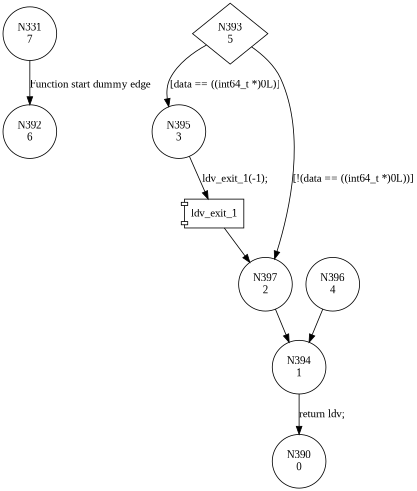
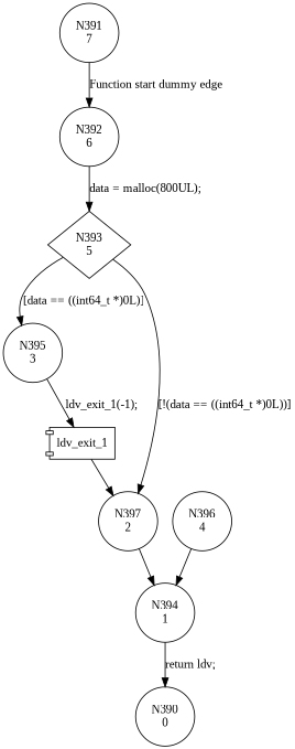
  digraph {
    fontname="Liberation Serif"
    node [fontname="Liberation Serif" shape=circle]
    edge [fontname="Liberation Serif"]
-   n1 [label="N331\n7"]
+   n1 [label="N391\n7"]
    n2 [label="N392\n6"]
    n3 [label="N393\n5" shape=diamond]
    n4 [label="N395\n3"]
    n5 [label="N397\n2"]
    n6 [label=ldv_exit_1 shape=component]
    n7 [label="N396\n4"]
    n8 [label="N394\n1"]
    n9 [label="N390\n0"]
    n1 -> n2 [label="Function start dummy edge"]
+   n2 -> n3 [label="data = malloc(800UL);"]
    n3 -> n4 [label="[data == ((int64_t *)0L)]"]
    n3 -> n5 [label="[!(data == ((int64_t *)0L))]"]
    n4 -> n6 [label="ldv_exit_1(-1);"]
    n5 -> n8
    n6 -> n5
    n7 -> n8
    n8 -> n9 [label="return ldv;"]
  }
